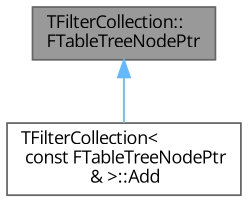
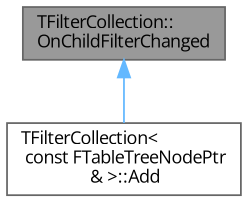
  digraph {
    rankdir=TB
    fontname="Open Sans"
    node [fontname="Open Sans" fontsize=10 shape=box style=filled]
-   n1 [color=gray40 fillcolor=grey60 fontcolor=black height=0.2 label="TFilterCollection::\lFTableTreeNodePtr" width=0.4]
+   n1 [color=gray40 fillcolor=grey60 fontcolor=black height=0.2 label="TFilterCollection::\lOnChildFilterChanged" width=0.4]
    n2 [color=grey40 fillcolor=white height=0.2 label="TFilterCollection\<\l const FTableTreeNodePtr\l & \>::Add" width=0.4]
    n1 -> n2 [color=steelblue1 dir=back fontname="Open Sans" fontsize=10 labelfontname=Helvetica labelfontsize=10 style=solid]
  }
